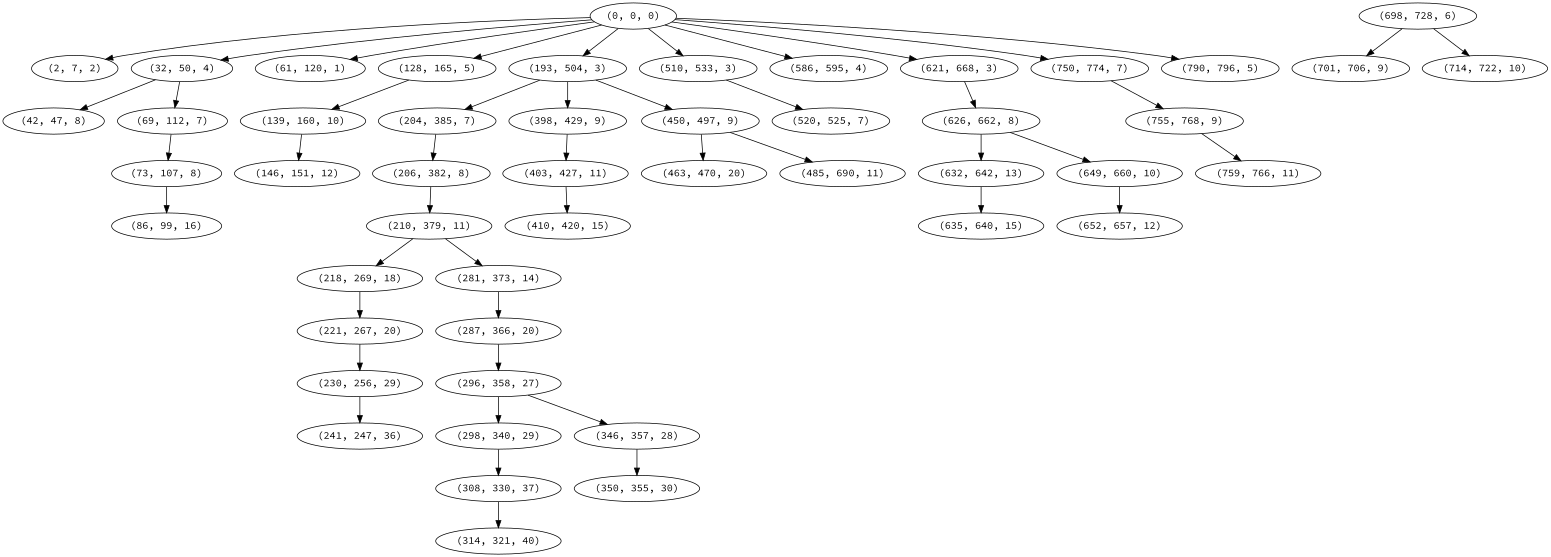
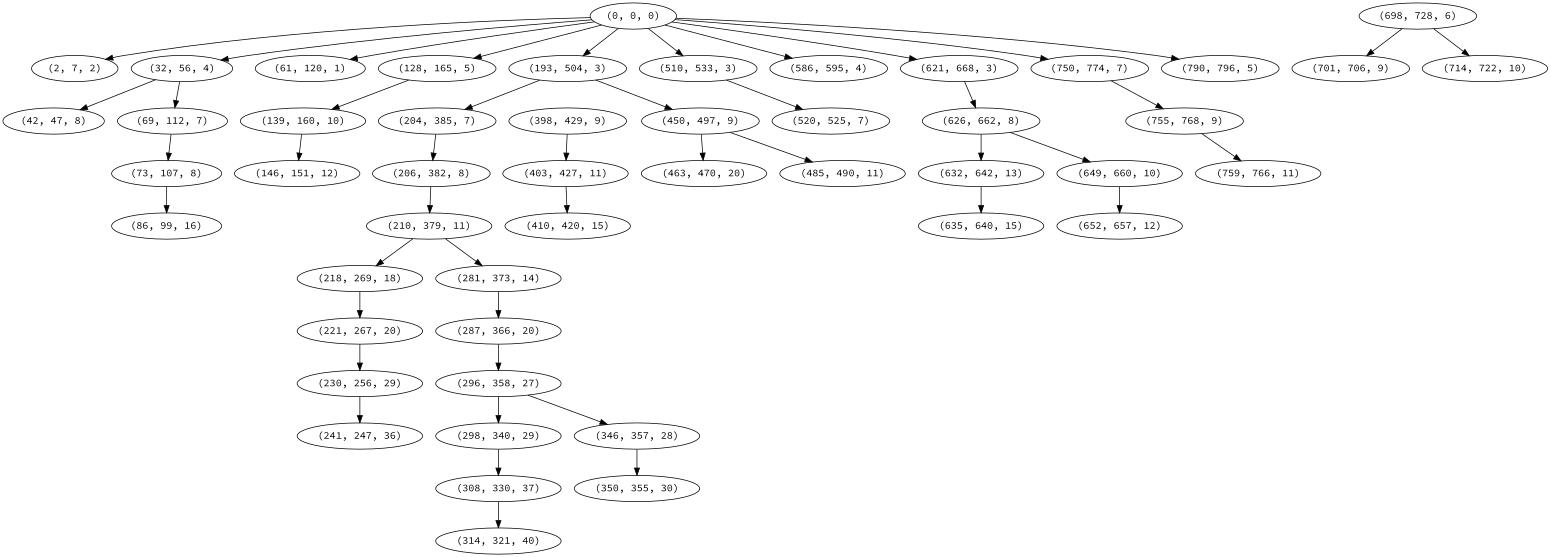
  digraph {
    fontname="Source Code Pro"
    node [fontname="Source Code Pro"]
    edge [fontname="Source Code Pro"]
    "(0, 0, 0)"
    "(2, 7, 2)"
-   "(32, 56, 4)" [label="(32, 50, 4)"]
+   "(32, 56, 4)"
    "(61, 120, 1)"
    "(128, 165, 5)"
    "(193, 504, 3)"
    "(510, 533, 3)"
    "(586, 595, 4)"
    "(621, 668, 3)"
    "(750, 774, 7)"
    "(790, 796, 5)"
    "(42, 47, 8)"
    "(69, 112, 7)"
    "(139, 160, 10)"
    "(204, 385, 7)"
    "(398, 429, 9)"
    "(450, 497, 9)"
    "(520, 525, 7)"
    "(626, 662, 8)"
    "(698, 728, 6)"
    "(701, 706, 9)"
    "(714, 722, 10)"
    "(755, 768, 9)"
    "(73, 107, 8)"
    n25 [label="(86, 99, 16)"]
    "(146, 151, 12)"
    "(206, 382, 8)"
    "(403, 427, 11)"
    "(463, 470, 20)"
-   "(485, 490, 11)" [label="(485, 690, 11)"]
+   "(485, 490, 11)"
    "(210, 379, 11)"
    "(218, 269, 18)"
    "(281, 373, 14)"
    "(221, 267, 20)"
    "(287, 366, 20)"
    "(230, 256, 29)"
    "(241, 247, 36)"
    "(296, 358, 27)"
    "(298, 340, 29)"
    "(346, 357, 28)"
    "(308, 330, 37)"
    "(350, 355, 30)"
    "(314, 321, 40)"
    "(410, 420, 15)"
    "(632, 642, 13)"
    "(649, 660, 10)"
    "(635, 640, 15)"
    "(652, 657, 12)"
    "(759, 766, 11)"
    "(0, 0, 0)" -> "(2, 7, 2)"
    "(0, 0, 0)" -> "(32, 56, 4)"
    "(0, 0, 0)" -> "(61, 120, 1)"
    "(0, 0, 0)" -> "(128, 165, 5)"
    "(0, 0, 0)" -> "(193, 504, 3)"
    "(0, 0, 0)" -> "(510, 533, 3)"
    "(0, 0, 0)" -> "(586, 595, 4)"
    "(0, 0, 0)" -> "(621, 668, 3)"
    "(0, 0, 0)" -> "(750, 774, 7)"
    "(0, 0, 0)" -> "(790, 796, 5)"
    "(32, 56, 4)" -> "(42, 47, 8)"
    "(32, 56, 4)" -> "(69, 112, 7)"
    "(128, 165, 5)" -> "(139, 160, 10)"
    "(193, 504, 3)" -> "(204, 385, 7)"
-   "(193, 504, 3)" -> "(398, 429, 9)"
    "(193, 504, 3)" -> "(450, 497, 9)"
    "(510, 533, 3)" -> "(520, 525, 7)"
    "(621, 668, 3)" -> "(626, 662, 8)"
    "(750, 774, 7)" -> "(755, 768, 9)"
    "(69, 112, 7)" -> "(73, 107, 8)"
    "(139, 160, 10)" -> "(146, 151, 12)"
    "(204, 385, 7)" -> "(206, 382, 8)"
    "(398, 429, 9)" -> "(403, 427, 11)"
    "(450, 497, 9)" -> "(463, 470, 20)"
    "(450, 497, 9)" -> "(485, 490, 11)"
    "(626, 662, 8)" -> "(632, 642, 13)"
    "(626, 662, 8)" -> "(649, 660, 10)"
    "(698, 728, 6)" -> "(701, 706, 9)"
    "(698, 728, 6)" -> "(714, 722, 10)"
    "(755, 768, 9)" -> "(759, 766, 11)"
    "(73, 107, 8)" -> n25
    "(206, 382, 8)" -> "(210, 379, 11)"
    "(403, 427, 11)" -> "(410, 420, 15)"
    "(210, 379, 11)" -> "(218, 269, 18)"
    "(210, 379, 11)" -> "(281, 373, 14)"
    "(218, 269, 18)" -> "(221, 267, 20)"
    "(281, 373, 14)" -> "(287, 366, 20)"
    "(221, 267, 20)" -> "(230, 256, 29)"
    "(287, 366, 20)" -> "(296, 358, 27)"
    "(230, 256, 29)" -> "(241, 247, 36)"
    "(296, 358, 27)" -> "(298, 340, 29)"
    "(296, 358, 27)" -> "(346, 357, 28)"
    "(298, 340, 29)" -> "(308, 330, 37)"
    "(346, 357, 28)" -> "(350, 355, 30)"
    "(308, 330, 37)" -> "(314, 321, 40)"
    "(632, 642, 13)" -> "(635, 640, 15)"
    "(649, 660, 10)" -> "(652, 657, 12)"
  }
